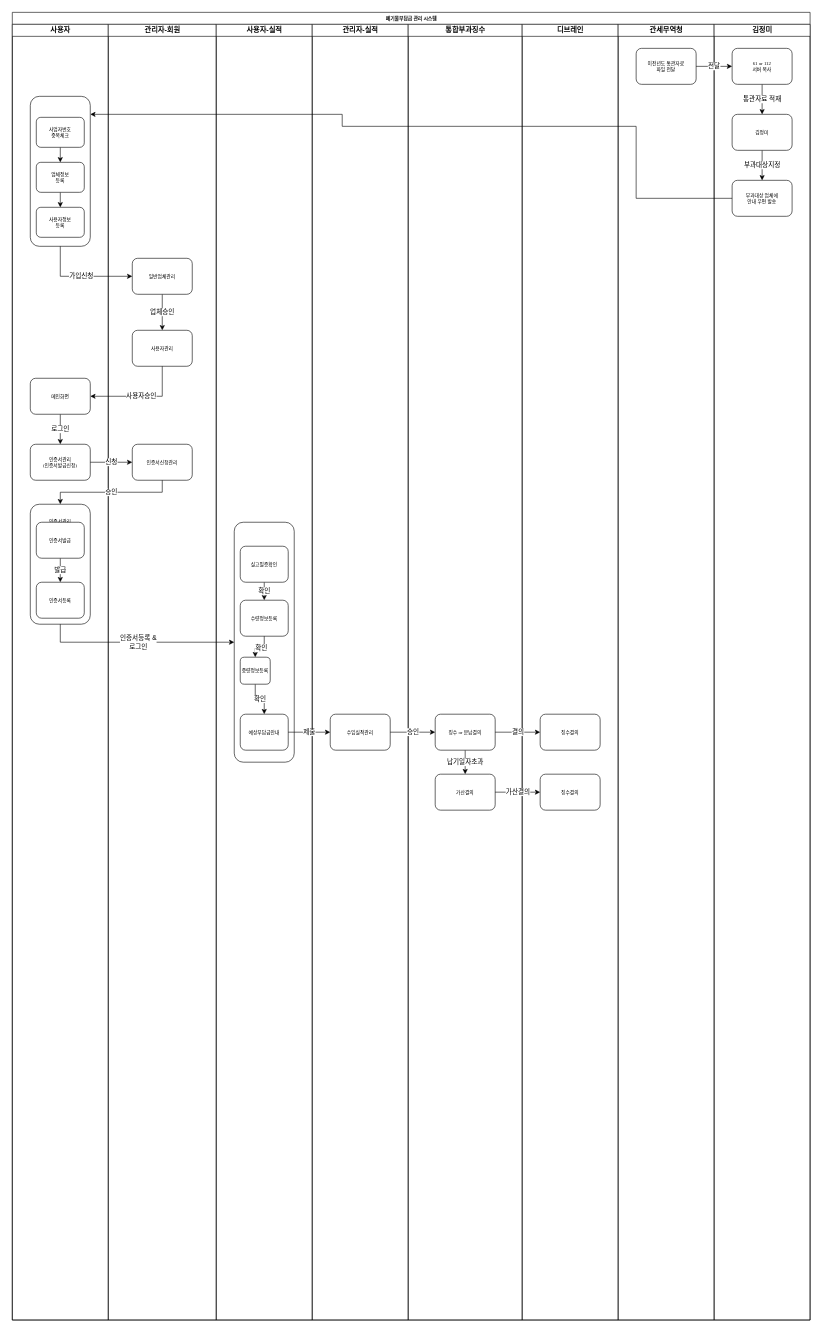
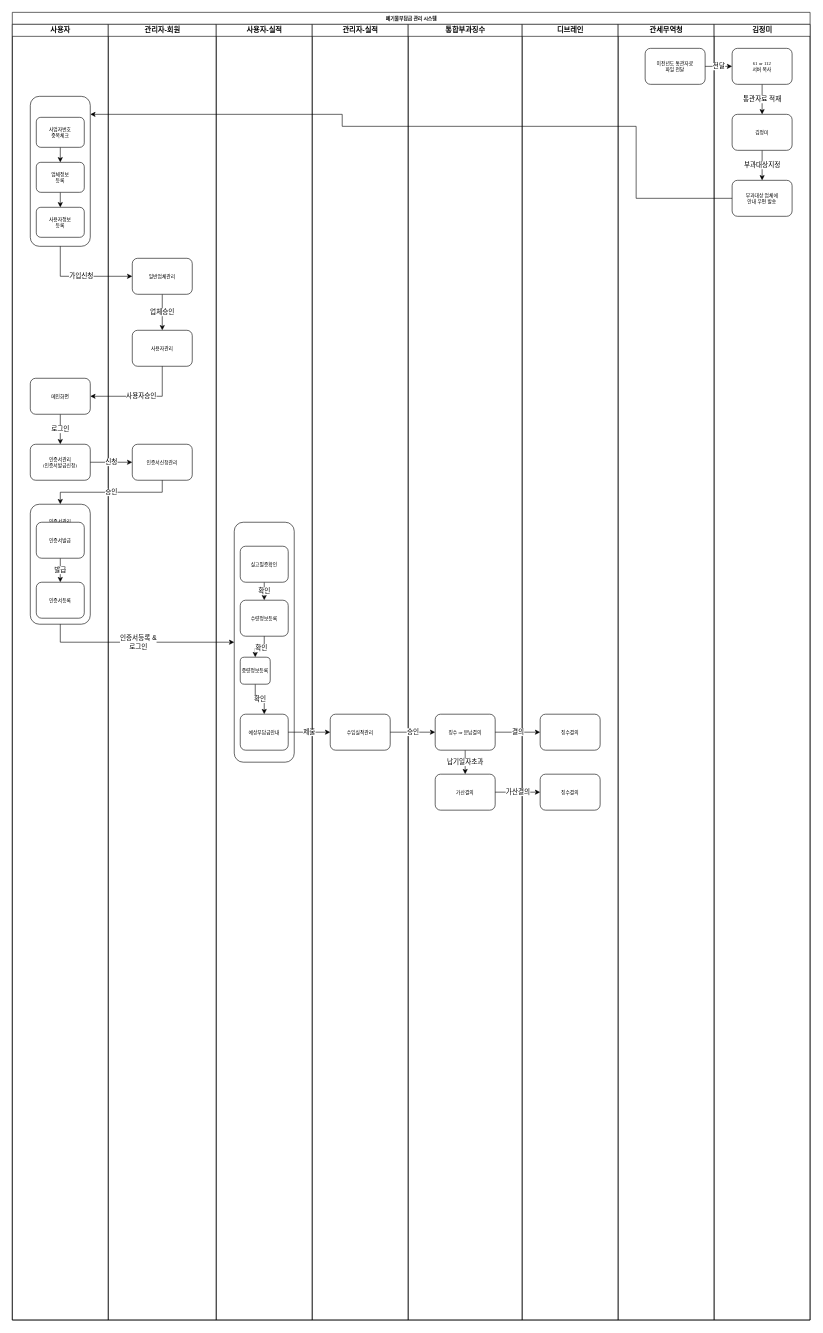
  <mxCell id="0" />
  <mxCell id="1" parent="0" />
  <mxCell id="2" value="폐기물부담금 관리 시스템" style="swimlane;html=1;childLayout=stackLayout;startSize=20;rounded=0;shadow=0;labelBackgroundColor=none;strokeColor=#000000;strokeWidth=1;fillColor=#ffffff;fontFamily=Verdana;fontSize=8;fontColor=#000000;align=center;" parent="1" vertex="1"><mxGeometry x="20" y="20" width="1330" height="2180" as="geometry" /></mxCell>
  <mxCell id="3" value="사용자" style="swimlane;html=1;startSize=20;" parent="2" vertex="1"><mxGeometry y="20" width="160" height="2160" as="geometry" /></mxCell>
  <mxCell id="4" value="회원가입&lt;br&gt;&lt;br&gt;&lt;br&gt;&lt;br&gt;&lt;br&gt;&lt;br&gt;&lt;br&gt;&lt;br&gt;&lt;br&gt;&lt;br&gt;&lt;br&gt;&lt;br&gt;&lt;br&gt;&lt;br&gt;&lt;br&gt;&lt;br&gt;&lt;br&gt;&lt;br&gt;" style="rounded=1;whiteSpace=wrap;html=1;shadow=0;labelBackgroundColor=none;strokeColor=#000000;strokeWidth=1;fillColor=#ffffff;fontFamily=Verdana;fontSize=8;fontColor=#000000;align=center;" parent="3" vertex="1"><mxGeometry x="30" y="120" width="100" height="250" as="geometry" /></mxCell>
  <mxCell id="5" style="edgeStyle=orthogonalEdgeStyle;rounded=0;orthogonalLoop=1;jettySize=auto;html=1;exitX=0.5;exitY=1;exitDx=0;exitDy=0;entryX=0.5;entryY=0;entryDx=0;entryDy=0;" edge="1" parent="3" source="6" target="8"><mxGeometry relative="1" as="geometry" /></mxCell>
  <mxCell id="6" value="사업자번호&lt;br&gt;중복체크&lt;br&gt;" style="rounded=1;whiteSpace=wrap;html=1;shadow=0;labelBackgroundColor=none;strokeColor=#000000;strokeWidth=1;fillColor=#ffffff;fontFamily=Verdana;fontSize=8;fontColor=#000000;align=center;" vertex="1" parent="3"><mxGeometry x="40" y="155" width="80" height="50" as="geometry" /></mxCell>
  <mxCell id="7" style="edgeStyle=orthogonalEdgeStyle;rounded=0;orthogonalLoop=1;jettySize=auto;html=1;exitX=0.5;exitY=1;exitDx=0;exitDy=0;entryX=0.5;entryY=0;entryDx=0;entryDy=0;" edge="1" parent="3" source="8" target="9"><mxGeometry relative="1" as="geometry" /></mxCell>
  <mxCell id="8" value="업체정보&lt;br&gt;등록&lt;br&gt;" style="rounded=1;whiteSpace=wrap;html=1;shadow=0;labelBackgroundColor=none;strokeColor=#000000;strokeWidth=1;fillColor=#ffffff;fontFamily=Verdana;fontSize=8;fontColor=#000000;align=center;" vertex="1" parent="3"><mxGeometry x="40" y="230" width="80" height="50" as="geometry" /></mxCell>
  <mxCell id="9" value="사용자정보&lt;br&gt;등록&lt;br&gt;" style="rounded=1;whiteSpace=wrap;html=1;shadow=0;labelBackgroundColor=none;strokeColor=#000000;strokeWidth=1;fillColor=#ffffff;fontFamily=Verdana;fontSize=8;fontColor=#000000;align=center;" vertex="1" parent="3"><mxGeometry x="40" y="305" width="80" height="50" as="geometry" /></mxCell>
  <mxCell id="10" value="로그인" style="edgeStyle=orthogonalEdgeStyle;rounded=0;orthogonalLoop=1;jettySize=auto;html=1;exitX=0.5;exitY=1;exitDx=0;exitDy=0;" edge="1" parent="3" source="11" target="12"><mxGeometry relative="1" as="geometry" /></mxCell>
  <mxCell id="11" value="메인화면" style="rounded=1;whiteSpace=wrap;html=1;shadow=0;labelBackgroundColor=none;strokeColor=#000000;strokeWidth=1;fillColor=#ffffff;fontFamily=Verdana;fontSize=8;fontColor=#000000;align=center;" vertex="1" parent="3"><mxGeometry x="30" y="590" width="100" height="60" as="geometry" /></mxCell>
  <mxCell id="12" value="인증서관리&lt;br&gt;(인증서발급신청)" style="rounded=1;whiteSpace=wrap;html=1;shadow=0;labelBackgroundColor=none;strokeColor=#000000;strokeWidth=1;fillColor=#ffffff;fontFamily=Verdana;fontSize=8;fontColor=#000000;align=center;" vertex="1" parent="3"><mxGeometry x="30" y="700" width="100" height="60" as="geometry" /></mxCell>
  <mxCell id="13" value="인증서관리&lt;br&gt;&lt;br&gt;&lt;br&gt;&lt;br&gt;&lt;br&gt;&lt;br&gt;&lt;br&gt;&lt;br&gt;&lt;br&gt;&lt;br&gt;&lt;br&gt;&lt;br&gt;&lt;br&gt;&lt;br&gt;&lt;br&gt;&lt;br&gt;" style="rounded=1;whiteSpace=wrap;html=1;shadow=0;labelBackgroundColor=none;strokeColor=#000000;strokeWidth=1;fillColor=#ffffff;fontFamily=Verdana;fontSize=8;fontColor=#000000;align=center;" vertex="1" parent="3"><mxGeometry x="30" y="800" width="100" height="200" as="geometry" /></mxCell>
  <mxCell id="14" value="인증서등록&lt;br&gt;" style="rounded=1;whiteSpace=wrap;html=1;shadow=0;labelBackgroundColor=none;strokeColor=#000000;strokeWidth=1;fillColor=#ffffff;fontFamily=Verdana;fontSize=8;fontColor=#000000;align=center;" vertex="1" parent="3"><mxGeometry x="40" y="930" width="80" height="60" as="geometry" /></mxCell>
  <mxCell id="15" value="관리자-회원" style="swimlane;html=1;startSize=20;" parent="2" vertex="1"><mxGeometry x="160" y="20" width="180" height="2160" as="geometry" /></mxCell>
  <mxCell id="16" value="업체승인" style="edgeStyle=orthogonalEdgeStyle;rounded=0;orthogonalLoop=1;jettySize=auto;html=1;exitX=0.5;exitY=1;exitDx=0;exitDy=0;entryX=0.5;entryY=0;entryDx=0;entryDy=0;" edge="1" parent="15" source="17" target="18"><mxGeometry relative="1" as="geometry" /></mxCell>
  <mxCell id="17" value="일반업체관리" style="rounded=1;whiteSpace=wrap;html=1;shadow=0;labelBackgroundColor=none;strokeColor=#000000;strokeWidth=1;fillColor=#ffffff;fontFamily=Verdana;fontSize=8;fontColor=#000000;align=center;" vertex="1" parent="15"><mxGeometry x="40" y="390" width="100" height="60" as="geometry" /></mxCell>
  <mxCell id="18" value="사용자관리" style="rounded=1;whiteSpace=wrap;html=1;shadow=0;labelBackgroundColor=none;strokeColor=#000000;strokeWidth=1;fillColor=#ffffff;fontFamily=Verdana;fontSize=8;fontColor=#000000;align=center;" vertex="1" parent="15"><mxGeometry x="40" y="510" width="100" height="60" as="geometry" /></mxCell>
  <mxCell id="19" value="인증서신청관리" style="rounded=1;whiteSpace=wrap;html=1;shadow=0;labelBackgroundColor=none;strokeColor=#000000;strokeWidth=1;fillColor=#ffffff;fontFamily=Verdana;fontSize=8;fontColor=#000000;align=center;" vertex="1" parent="15"><mxGeometry x="40" y="700" width="100" height="60" as="geometry" /></mxCell>
  <mxCell id="20" value="사용자-실적" style="swimlane;html=1;startSize=20;" parent="2" vertex="1"><mxGeometry x="340" y="20" width="160" height="2160" as="geometry" /></mxCell>
  <mxCell id="21" value="수입실적신고&lt;br&gt;&lt;br&gt;&lt;br&gt;&lt;br&gt;&lt;br&gt;&lt;br&gt;&lt;br&gt;&lt;br&gt;&lt;br&gt;&lt;br&gt;&lt;br&gt;&lt;br&gt;&lt;br&gt;&lt;br&gt;&lt;br&gt;&lt;br&gt;&lt;br&gt;&lt;br&gt;&lt;br&gt;&lt;br&gt;&lt;br&gt;&lt;br&gt;&lt;br&gt;&lt;br&gt;&lt;br&gt;&lt;br&gt;&lt;br&gt;&lt;br&gt;&lt;br&gt;&lt;br&gt;&lt;br&gt;" style="rounded=1;whiteSpace=wrap;html=1;shadow=0;labelBackgroundColor=none;strokeColor=#000000;strokeWidth=1;fillColor=#ffffff;fontFamily=Verdana;fontSize=8;fontColor=#000000;align=center;" vertex="1" parent="20"><mxGeometry x="30" y="830" width="100" height="400" as="geometry" /></mxCell>
  <mxCell id="22" value="수량정보등록" style="rounded=1;whiteSpace=wrap;html=1;shadow=0;labelBackgroundColor=none;strokeColor=#000000;strokeWidth=1;fillColor=#ffffff;fontFamily=Verdana;fontSize=8;fontColor=#000000;align=center;" vertex="1" parent="20"><mxGeometry x="40" y="960" width="80" height="60" as="geometry" /></mxCell>
  <mxCell id="23" value="확인" style="edgeStyle=orthogonalEdgeStyle;rounded=0;orthogonalLoop=1;jettySize=auto;html=1;exitX=0.5;exitY=1;exitDx=0;exitDy=0;entryX=0.5;entryY=0;entryDx=0;entryDy=0;" edge="1" parent="20" source="24" target="28"><mxGeometry relative="1" as="geometry" /></mxCell>
  <mxCell id="24" value="중량정보등록" style="rounded=1;whiteSpace=wrap;html=1;shadow=0;labelBackgroundColor=none;strokeColor=#000000;strokeWidth=1;fillColor=#ffffff;fontFamily=Verdana;fontSize=8;fontColor=#000000;align=center;" vertex="1" parent="20"><mxGeometry x="40" y="1055" width="50" height="45" as="geometry" /></mxCell>
  <mxCell id="25" value="확인" style="edgeStyle=orthogonalEdgeStyle;rounded=0;orthogonalLoop=1;jettySize=auto;html=1;exitX=0.5;exitY=1;exitDx=0;exitDy=0;" edge="1" parent="20" source="22" target="24"><mxGeometry relative="1" as="geometry" /></mxCell>
  <mxCell id="26" value="확인" style="edgeStyle=orthogonalEdgeStyle;rounded=0;orthogonalLoop=1;jettySize=auto;html=1;exitX=0.5;exitY=1;exitDx=0;exitDy=0;entryX=0.5;entryY=0;entryDx=0;entryDy=0;" edge="1" parent="20" source="27" target="22"><mxGeometry relative="1" as="geometry" /></mxCell>
  <mxCell id="27" value="실고필증확인" style="rounded=1;whiteSpace=wrap;html=1;shadow=0;labelBackgroundColor=none;strokeColor=#000000;strokeWidth=1;fillColor=#ffffff;fontFamily=Verdana;fontSize=8;fontColor=#000000;align=center;" vertex="1" parent="20"><mxGeometry x="40" y="870" width="80" height="60" as="geometry" /></mxCell>
  <mxCell id="28" value="예상부담금안내" style="rounded=1;whiteSpace=wrap;html=1;shadow=0;labelBackgroundColor=none;strokeColor=#000000;strokeWidth=1;fillColor=#ffffff;fontFamily=Verdana;fontSize=8;fontColor=#000000;align=center;" vertex="1" parent="20"><mxGeometry x="40" y="1150" width="80" height="60" as="geometry" /></mxCell>
  <mxCell id="29" value="관리자-실적" style="swimlane;html=1;startSize=20;" parent="2" vertex="1"><mxGeometry x="500" y="20" width="160" height="2160" as="geometry" /></mxCell>
  <mxCell id="30" value="수입실적관리" style="rounded=1;whiteSpace=wrap;html=1;shadow=0;labelBackgroundColor=none;strokeColor=#000000;strokeWidth=1;fillColor=#ffffff;fontFamily=Verdana;fontSize=8;fontColor=#000000;align=center;" vertex="1" parent="29"><mxGeometry x="30" y="1150" width="100" height="60" as="geometry" /></mxCell>
  <mxCell id="31" value="통합부과징수" style="swimlane;html=1;startSize=20;" parent="2" vertex="1"><mxGeometry x="660" y="20" width="190" height="2160" as="geometry" /></mxCell>
  <mxCell id="32" value="납기일자초과" style="edgeStyle=orthogonalEdgeStyle;rounded=0;orthogonalLoop=1;jettySize=auto;html=1;exitX=0.5;exitY=1;exitDx=0;exitDy=0;entryX=0.5;entryY=0;entryDx=0;entryDy=0;" edge="1" parent="31" source="33" target="34"><mxGeometry relative="1" as="geometry" /></mxCell>
  <mxCell id="33" value="징수 or 분납결의" style="rounded=1;whiteSpace=wrap;html=1;shadow=0;labelBackgroundColor=none;strokeColor=#000000;strokeWidth=1;fillColor=#ffffff;fontFamily=Verdana;fontSize=8;fontColor=#000000;align=center;" vertex="1" parent="31"><mxGeometry x="45" y="1150" width="100" height="60" as="geometry" /></mxCell>
  <mxCell id="34" value="가산결의" style="rounded=1;whiteSpace=wrap;html=1;shadow=0;labelBackgroundColor=none;strokeColor=#000000;strokeWidth=1;fillColor=#ffffff;fontFamily=Verdana;fontSize=8;fontColor=#000000;align=center;" vertex="1" parent="31"><mxGeometry x="45" y="1250" width="100" height="60" as="geometry" /></mxCell>
  <mxCell id="35" value="디브레인&lt;br&gt;" style="swimlane;html=1;startSize=20;" parent="2" vertex="1"><mxGeometry x="850" y="20" width="160" height="2160" as="geometry" /></mxCell>
  <mxCell id="36" value="징수결의" style="rounded=1;whiteSpace=wrap;html=1;shadow=0;labelBackgroundColor=none;strokeColor=#000000;strokeWidth=1;fillColor=#ffffff;fontFamily=Verdana;fontSize=8;fontColor=#000000;align=center;" vertex="1" parent="35"><mxGeometry x="30" y="1150" width="100" height="60" as="geometry" /></mxCell>
  <mxCell id="37" value="징수결의" style="rounded=1;whiteSpace=wrap;html=1;shadow=0;labelBackgroundColor=none;strokeColor=#000000;strokeWidth=1;fillColor=#ffffff;fontFamily=Verdana;fontSize=8;fontColor=#000000;align=center;" vertex="1" parent="35"><mxGeometry x="30" y="1250" width="100" height="60" as="geometry" /></mxCell>
  <mxCell id="38" value="관세무역청" style="swimlane;html=1;startSize=20;" vertex="1" parent="2"><mxGeometry x="1010" y="20" width="160" height="2160" as="geometry" /></mxCell>
- <mxCell id="39" value="이전년도&amp;nbsp;통관자료&lt;br&gt;파일 전달&lt;br&gt;" style="rounded=1;whiteSpace=wrap;html=1;shadow=0;labelBackgroundColor=none;strokeColor=#000000;strokeWidth=1;fillColor=#ffffff;fontFamily=Verdana;fontSize=8;fontColor=#000000;align=center;" vertex="1" parent="38"><mxGeometry x="30" y="40" width="100" height="60" as="geometry" /></mxCell>
+ <mxCell id="39" value="이전년도&amp;nbsp;통관자료&lt;br&gt;파일 전달&lt;br&gt;" style="rounded=1;whiteSpace=wrap;html=1;shadow=0;labelBackgroundColor=none;strokeColor=#000000;strokeWidth=1;fillColor=#ffffff;fontFamily=Verdana;fontSize=8;fontColor=#000000;align=center;" vertex="1" parent="38"><mxGeometry x="45" y="40" width="100" height="60" as="geometry" /></mxCell>
  <mxCell id="40" value="김정미" style="swimlane;html=1;startSize=20;" vertex="1" parent="2"><mxGeometry x="1170" y="20" width="160" height="2160" as="geometry" /></mxCell>
  <mxCell id="41" value="통관자료 적재" style="edgeStyle=orthogonalEdgeStyle;rounded=0;orthogonalLoop=1;jettySize=auto;html=1;exitX=0.5;exitY=1;exitDx=0;exitDy=0;entryX=0.5;entryY=0;entryDx=0;entryDy=0;" edge="1" parent="40" source="42" target="44"><mxGeometry relative="1" as="geometry"><Array as="points"><mxPoint x="80" y="120" /><mxPoint x="80" y="120" /></Array></mxGeometry></mxCell>
  <mxCell id="42" value="61 or 112&lt;br&gt;서버 복사" style="rounded=1;whiteSpace=wrap;html=1;shadow=0;labelBackgroundColor=none;strokeColor=#000000;strokeWidth=1;fillColor=#ffffff;fontFamily=Verdana;fontSize=8;fontColor=#000000;align=center;" vertex="1" parent="40"><mxGeometry x="30" y="40" width="100" height="60" as="geometry" /></mxCell>
  <mxCell id="43" value="부과대상지정" style="edgeStyle=orthogonalEdgeStyle;rounded=0;orthogonalLoop=1;jettySize=auto;html=1;exitX=0.5;exitY=1;exitDx=0;exitDy=0;entryX=0.5;entryY=0;entryDx=0;entryDy=0;" edge="1" parent="40" source="44" target="45"><mxGeometry relative="1" as="geometry" /></mxCell>
  <mxCell id="44" value="김정미&lt;br&gt;" style="rounded=1;whiteSpace=wrap;html=1;shadow=0;labelBackgroundColor=none;strokeColor=#000000;strokeWidth=1;fillColor=#ffffff;fontFamily=Verdana;fontSize=8;fontColor=#000000;align=center;" vertex="1" parent="40"><mxGeometry x="30" y="150" width="100" height="60" as="geometry" /></mxCell>
  <mxCell id="45" value="부과대상 업체에&lt;br&gt;안내 우편 발송&lt;br&gt;" style="rounded=1;whiteSpace=wrap;html=1;shadow=0;labelBackgroundColor=none;strokeColor=#000000;strokeWidth=1;fillColor=#ffffff;fontFamily=Verdana;fontSize=8;fontColor=#000000;align=center;" vertex="1" parent="40"><mxGeometry x="30" y="260" width="100" height="60" as="geometry" /></mxCell>
  <mxCell id="46" value="전달" style="edgeStyle=orthogonalEdgeStyle;rounded=0;orthogonalLoop=1;jettySize=auto;html=1;exitX=1;exitY=0.5;exitDx=0;exitDy=0;entryX=0;entryY=0.5;entryDx=0;entryDy=0;" edge="1" parent="2" source="39" target="42"><mxGeometry relative="1" as="geometry" /></mxCell>
  <mxCell id="47" style="edgeStyle=orthogonalEdgeStyle;rounded=0;orthogonalLoop=1;jettySize=auto;html=1;exitX=0;exitY=0.5;exitDx=0;exitDy=0;" edge="1" parent="2" source="45"><mxGeometry relative="1" as="geometry"><mxPoint x="130" y="170" as="targetPoint" /><Array as="points"><mxPoint x="1040" y="310" /><mxPoint x="1040" y="190" /><mxPoint x="550" y="190" /><mxPoint x="550" y="170" /></Array></mxGeometry></mxCell>
  <mxCell id="48" value="가입신청" style="edgeStyle=orthogonalEdgeStyle;rounded=0;orthogonalLoop=1;jettySize=auto;html=1;exitX=0.5;exitY=1;exitDx=0;exitDy=0;" edge="1" parent="2" source="4" target="17"><mxGeometry relative="1" as="geometry"><Array as="points"><mxPoint x="80" y="440" /></Array></mxGeometry></mxCell>
  <mxCell id="49" value="사용자승인" style="edgeStyle=orthogonalEdgeStyle;rounded=0;orthogonalLoop=1;jettySize=auto;html=1;exitX=0.5;exitY=1;exitDx=0;exitDy=0;entryX=1;entryY=0.5;entryDx=0;entryDy=0;" edge="1" parent="2" source="18" target="11"><mxGeometry relative="1" as="geometry" /></mxCell>
  <mxCell id="50" value="신청" style="edgeStyle=orthogonalEdgeStyle;rounded=0;orthogonalLoop=1;jettySize=auto;html=1;exitX=1;exitY=0.5;exitDx=0;exitDy=0;entryX=0;entryY=0.5;entryDx=0;entryDy=0;" edge="1" parent="2" source="12" target="19"><mxGeometry relative="1" as="geometry" /></mxCell>
  <mxCell id="51" value="인증서등록 &amp;amp;&lt;br&gt;로그인&lt;br&gt;" style="edgeStyle=orthogonalEdgeStyle;rounded=0;orthogonalLoop=1;jettySize=auto;html=1;exitX=0.5;exitY=1;exitDx=0;exitDy=0;entryX=0;entryY=0.5;entryDx=0;entryDy=0;" edge="1" parent="2" source="13" target="21"><mxGeometry relative="1" as="geometry" /></mxCell>
  <mxCell id="52" value="제출" style="edgeStyle=orthogonalEdgeStyle;rounded=0;orthogonalLoop=1;jettySize=auto;html=1;exitX=1;exitY=0.5;exitDx=0;exitDy=0;entryX=0;entryY=0.5;entryDx=0;entryDy=0;" edge="1" parent="2" source="28" target="30"><mxGeometry relative="1" as="geometry" /></mxCell>
  <mxCell id="53" value="승인" style="edgeStyle=entityRelationEdgeStyle;rounded=0;orthogonalLoop=1;jettySize=auto;html=1;exitX=1;exitY=0.5;exitDx=0;exitDy=0;entryX=0;entryY=0.5;entryDx=0;entryDy=0;" edge="1" parent="2" source="30" target="33"><mxGeometry relative="1" as="geometry" /></mxCell>
  <mxCell id="54" value="결의" style="edgeStyle=entityRelationEdgeStyle;rounded=0;orthogonalLoop=1;jettySize=auto;html=1;exitX=1;exitY=0.5;exitDx=0;exitDy=0;entryX=0;entryY=0.5;entryDx=0;entryDy=0;" edge="1" parent="2" source="33" target="36"><mxGeometry relative="1" as="geometry" /></mxCell>
  <mxCell id="55" value="가산결의" style="edgeStyle=orthogonalEdgeStyle;rounded=0;orthogonalLoop=1;jettySize=auto;html=1;exitX=1;exitY=0.5;exitDx=0;exitDy=0;entryX=0;entryY=0.5;entryDx=0;entryDy=0;" edge="1" parent="2" source="34" target="37"><mxGeometry relative="1" as="geometry" /></mxCell>
  <mxCell id="56" value="발급" style="edgeStyle=orthogonalEdgeStyle;rounded=0;orthogonalLoop=1;jettySize=auto;html=1;exitX=0.5;exitY=1;exitDx=0;exitDy=0;" edge="1" parent="1" source="57" target="14"><mxGeometry relative="1" as="geometry" /></mxCell>
  <mxCell id="57" value="인증서발급&lt;br&gt;" style="rounded=1;whiteSpace=wrap;html=1;shadow=0;labelBackgroundColor=none;strokeColor=#000000;strokeWidth=1;fillColor=#ffffff;fontFamily=Verdana;fontSize=8;fontColor=#000000;align=center;" vertex="1" parent="1"><mxGeometry x="60" y="870" width="80" height="60" as="geometry" /></mxCell>
  <mxCell id="58" value="승인" style="edgeStyle=orthogonalEdgeStyle;rounded=0;orthogonalLoop=1;jettySize=auto;html=1;exitX=0.5;exitY=1;exitDx=0;exitDy=0;" edge="1" parent="1" source="19"><mxGeometry relative="1" as="geometry"><mxPoint x="100" y="840" as="targetPoint" /><Array as="points"><mxPoint x="270" y="820" /><mxPoint x="100" y="820" /></Array></mxGeometry></mxCell>
